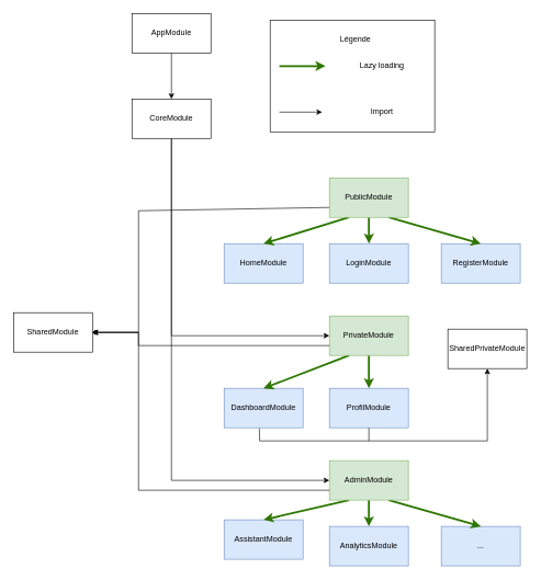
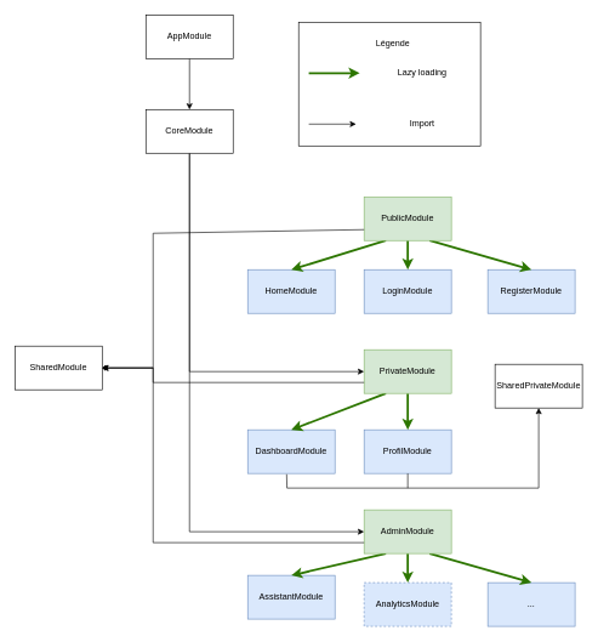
  <mxCell id="0" />
  <mxCell id="1" parent="0" />
  <mxCell id="2" value="HomeModule" style="rounded=0;whiteSpace=wrap;html=1;fillColor=#dae8fc;strokeColor=#6c8ebf;" parent="1" vertex="1"><mxGeometry x="340" y="370" width="120" height="60" as="geometry" /></mxCell>
  <mxCell id="3" value="LoginModule" style="rounded=0;whiteSpace=wrap;html=1;fillColor=#dae8fc;strokeColor=#6c8ebf;" parent="1" vertex="1"><mxGeometry x="500" y="370" width="120" height="60" as="geometry" /></mxCell>
  <mxCell id="4" value="RegisterModule" style="rounded=0;whiteSpace=wrap;html=1;fillColor=#dae8fc;strokeColor=#6c8ebf;" parent="1" vertex="1"><mxGeometry x="670" y="370" width="120" height="60" as="geometry" /></mxCell>
  <mxCell id="5" value="DashboardModule" style="rounded=0;whiteSpace=wrap;html=1;fillColor=#dae8fc;strokeColor=#6c8ebf;" parent="1" vertex="1"><mxGeometry x="340" y="590" width="120" height="60" as="geometry" /></mxCell>
  <mxCell id="6" value="ProfilModule" style="rounded=0;whiteSpace=wrap;html=1;fillColor=#dae8fc;strokeColor=#6c8ebf;" parent="1" vertex="1"><mxGeometry x="500" y="590" width="120" height="60" as="geometry" /></mxCell>
  <mxCell id="7" value="SharedPrivateModule" style="rounded=0;whiteSpace=wrap;html=1;" parent="1" vertex="1"><mxGeometry x="680" y="500" width="120" height="60" as="geometry" /></mxCell>
  <mxCell id="8" value="AssistantModule" style="rounded=0;whiteSpace=wrap;html=1;fillColor=#dae8fc;strokeColor=#6c8ebf;" parent="1" vertex="1"><mxGeometry x="340" y="790" width="120" height="60" as="geometry" /></mxCell>
- <mxCell id="9" value="AnalyticsModule" style="rounded=0;whiteSpace=wrap;html=1;fillColor=#dae8fc;strokeColor=#6c8ebf;" parent="1" vertex="1"><mxGeometry x="500" y="800" width="120" height="60" as="geometry" /></mxCell>
+ <mxCell id="9" value="AnalyticsModule" style="rounded=0;whiteSpace=wrap;html=1;fillColor=#dae8fc;strokeColor=#6c8ebf;dashed=1;" parent="1" vertex="1"><mxGeometry x="500" y="800" width="120" height="60" as="geometry" /></mxCell>
  <mxCell id="10" value="..." style="rounded=0;whiteSpace=wrap;html=1;fillColor=#dae8fc;strokeColor=#6c8ebf;" parent="1" vertex="1"><mxGeometry x="670" y="800" width="120" height="60" as="geometry" /></mxCell>
  <mxCell id="11" value="" style="endArrow=classic;html=1;rounded=0;exitX=0.5;exitY=1;exitDx=0;exitDy=0;entryX=0.5;entryY=0;entryDx=0;entryDy=0;" parent="1" source="25" target="26" edge="1"><mxGeometry width="50" height="50" relative="1" as="geometry"><mxPoint x="260" y="80" as="sourcePoint" /><mxPoint x="260" y="140" as="targetPoint" /></mxGeometry></mxCell>
  <mxCell id="12" value="" style="endArrow=classic;html=1;rounded=0;exitX=0.5;exitY=1;exitDx=0;exitDy=0;entryX=0;entryY=0.5;entryDx=0;entryDy=0;" parent="1" source="26" target="28" edge="1"><mxGeometry width="50" height="50" relative="1" as="geometry"><mxPoint x="260" y="220" as="sourcePoint" /><mxPoint x="520" y="505" as="targetPoint" /><Array as="points"><mxPoint x="260" y="510" /></Array></mxGeometry></mxCell>
  <mxCell id="13" value="" style="endArrow=classic;html=1;rounded=0;exitX=0.5;exitY=1;exitDx=0;exitDy=0;entryX=0;entryY=0.5;entryDx=0;entryDy=0;" parent="1" source="26" target="29" edge="1"><mxGeometry width="50" height="50" relative="1" as="geometry"><mxPoint x="260" y="220" as="sourcePoint" /><mxPoint x="520" y="720" as="targetPoint" /><Array as="points"><mxPoint x="260" y="730" /></Array></mxGeometry></mxCell>
  <mxCell id="14" value="" style="endArrow=classic;html=1;rounded=0;exitX=0.25;exitY=1;exitDx=0;exitDy=0;entryX=0.5;entryY=0;entryDx=0;entryDy=0;fillColor=#60a917;strokeColor=#2D7600;strokeWidth=3;" parent="1" source="24" target="2" edge="1"><mxGeometry width="50" height="50" relative="1" as="geometry"><mxPoint x="540" y="330" as="sourcePoint" /><mxPoint x="460" y="430" as="targetPoint" /></mxGeometry></mxCell>
  <mxCell id="15" value="" style="endArrow=classic;html=1;rounded=0;fillColor=#60a917;strokeColor=#2D7600;strokeWidth=3;exitX=0.5;exitY=1;exitDx=0;exitDy=0;" parent="1" source="24" target="3" edge="1"><mxGeometry width="50" height="50" relative="1" as="geometry"><mxPoint x="570" y="360" as="sourcePoint" /><mxPoint x="410" y="380" as="targetPoint" /></mxGeometry></mxCell>
  <mxCell id="16" value="" style="endArrow=classic;html=1;rounded=0;exitX=0.75;exitY=1;exitDx=0;exitDy=0;entryX=0.5;entryY=0;entryDx=0;entryDy=0;fillColor=#60a917;strokeColor=#2D7600;strokeWidth=3;" parent="1" source="24" target="4" edge="1"><mxGeometry width="50" height="50" relative="1" as="geometry"><mxPoint x="580" y="330" as="sourcePoint" /><mxPoint x="420" y="390" as="targetPoint" /></mxGeometry></mxCell>
  <mxCell id="17" value="" style="endArrow=classic;html=1;rounded=0;exitX=0.25;exitY=1;exitDx=0;exitDy=0;entryX=0.5;entryY=0;entryDx=0;entryDy=0;fillColor=#60a917;strokeColor=#2D7600;strokeWidth=3;exitPerimeter=0;" parent="1" source="28" target="5" edge="1"><mxGeometry width="50" height="50" relative="1" as="geometry"><mxPoint x="540" y="545" as="sourcePoint" /><mxPoint x="410" y="380" as="targetPoint" /><Array as="points" /></mxGeometry></mxCell>
  <mxCell id="18" value="" style="endArrow=classic;html=1;rounded=0;exitX=0.5;exitY=1;exitDx=0;exitDy=0;fillColor=#60a917;strokeColor=#2D7600;strokeWidth=3;" parent="1" source="28" target="6" edge="1"><mxGeometry width="50" height="50" relative="1" as="geometry"><mxPoint x="560" y="545" as="sourcePoint" /><mxPoint x="410" y="600" as="targetPoint" /><Array as="points" /></mxGeometry></mxCell>
  <mxCell id="19" value="" style="endArrow=classic;html=1;rounded=0;exitX=0.25;exitY=1;exitDx=0;exitDy=0;entryX=0.5;entryY=0;entryDx=0;entryDy=0;fillColor=#60a917;strokeColor=#2D7600;strokeWidth=3;" parent="1" source="29" target="8" edge="1"><mxGeometry width="50" height="50" relative="1" as="geometry"><mxPoint x="540" y="760" as="sourcePoint" /><mxPoint x="350" y="795" as="targetPoint" /><Array as="points" /></mxGeometry></mxCell>
  <mxCell id="20" value="" style="endArrow=classic;html=1;rounded=0;exitX=0.5;exitY=1;exitDx=0;exitDy=0;entryX=0.5;entryY=0;entryDx=0;entryDy=0;fillColor=#60a917;strokeColor=#2D7600;strokeWidth=3;" parent="1" source="29" target="9" edge="1"><mxGeometry width="50" height="50" relative="1" as="geometry"><mxPoint x="560" y="760" as="sourcePoint" /><mxPoint x="410" y="820" as="targetPoint" /><Array as="points" /></mxGeometry></mxCell>
  <mxCell id="21" value="" style="endArrow=classic;html=1;rounded=0;exitX=0.75;exitY=1;exitDx=0;exitDy=0;entryX=0.5;entryY=0;entryDx=0;entryDy=0;fillColor=#60a917;strokeColor=#2D7600;strokeWidth=3;" parent="1" source="29" target="10" edge="1"><mxGeometry width="50" height="50" relative="1" as="geometry"><mxPoint x="580" y="760" as="sourcePoint" /><mxPoint x="420" y="830" as="targetPoint" /><Array as="points" /></mxGeometry></mxCell>
  <mxCell id="22" value="" style="endArrow=classic;html=1;rounded=0;strokeWidth=1;entryX=0.5;entryY=1;entryDx=0;entryDy=0;exitX=0.446;exitY=1.018;exitDx=0;exitDy=0;exitPerimeter=0;" parent="1" source="5" target="7" edge="1"><mxGeometry width="50" height="50" relative="1" as="geometry"><mxPoint x="410" y="480" as="sourcePoint" /><mxPoint x="460" y="430" as="targetPoint" /><Array as="points"><mxPoint x="394" y="670" /><mxPoint x="740" y="670" /></Array></mxGeometry></mxCell>
  <mxCell id="23" value="" style="endArrow=none;html=1;rounded=0;strokeWidth=1;entryX=0.5;entryY=1;entryDx=0;entryDy=0;" parent="1" target="6" edge="1"><mxGeometry width="50" height="50" relative="1" as="geometry"><mxPoint x="560" y="670" as="sourcePoint" /><mxPoint x="460" y="430" as="targetPoint" /></mxGeometry></mxCell>
  <mxCell id="24" value="PublicModule" style="rounded=0;whiteSpace=wrap;html=1;fillColor=#d5e8d4;strokeColor=#82b366;" parent="1" vertex="1"><mxGeometry x="500" y="270" width="120" height="60" as="geometry" /></mxCell>
  <mxCell id="25" value="AppModule" style="rounded=0;whiteSpace=wrap;html=1;" parent="1" vertex="1"><mxGeometry x="200" y="20" width="120" height="60" as="geometry" /></mxCell>
  <mxCell id="26" value="CoreModule" style="rounded=0;whiteSpace=wrap;html=1;" parent="1" vertex="1"><mxGeometry x="200" y="150" width="120" height="60" as="geometry" /></mxCell>
  <mxCell id="27" value="SharedModule" style="rounded=0;whiteSpace=wrap;html=1;" parent="1" vertex="1"><mxGeometry x="20" y="475" width="120" height="60" as="geometry" /></mxCell>
  <mxCell id="28" value="PrivateModule" style="rounded=0;whiteSpace=wrap;html=1;fillColor=#d5e8d4;strokeColor=#82b366;" parent="1" vertex="1"><mxGeometry x="500" y="480" width="120" height="60" as="geometry" /></mxCell>
  <mxCell id="29" value="AdminModule" style="rounded=0;whiteSpace=wrap;html=1;fillColor=#d5e8d4;strokeColor=#82b366;" parent="1" vertex="1"><mxGeometry x="500" y="700" width="120" height="60" as="geometry" /></mxCell>
  <mxCell id="30" value="" style="endArrow=classic;html=1;rounded=0;strokeWidth=1;entryX=1;entryY=0.5;entryDx=0;entryDy=0;exitX=0;exitY=0.75;exitDx=0;exitDy=0;" parent="1" source="24" target="27" edge="1"><mxGeometry width="50" height="50" relative="1" as="geometry"><mxPoint x="410" y="480" as="sourcePoint" /><mxPoint x="460" y="430" as="targetPoint" /><Array as="points"><mxPoint x="210" y="320" /><mxPoint x="210" y="505" /></Array></mxGeometry></mxCell>
  <mxCell id="31" value="" style="endArrow=classic;html=1;rounded=0;strokeWidth=1;exitX=0;exitY=0.75;exitDx=0;exitDy=0;entryX=1;entryY=0.5;entryDx=0;entryDy=0;" parent="1" source="28" target="27" edge="1"><mxGeometry width="50" height="50" relative="1" as="geometry"><mxPoint x="410" y="480" as="sourcePoint" /><mxPoint x="460" y="430" as="targetPoint" /><Array as="points"><mxPoint x="210" y="525" /><mxPoint x="210" y="505" /></Array></mxGeometry></mxCell>
  <mxCell id="32" value="" style="endArrow=diamond;html=1;rounded=0;strokeWidth=1;entryX=1;entryY=0.5;entryDx=0;entryDy=0;exitX=0;exitY=0.75;exitDx=0;exitDy=0;" parent="1" source="29" target="27" edge="1"><mxGeometry width="50" height="50" relative="1" as="geometry"><mxPoint x="410" y="480" as="sourcePoint" /><mxPoint x="460" y="430" as="targetPoint" /><Array as="points"><mxPoint x="210" y="745" /><mxPoint x="210" y="505" /></Array></mxGeometry></mxCell>
  <mxCell id="33" value="" style="rounded=0;whiteSpace=wrap;html=1;" parent="1" vertex="1"><mxGeometry x="410" y="30" width="250" height="170" as="geometry" /></mxCell>
  <mxCell id="34" value="Légende" style="text;html=1;strokeColor=none;fillColor=none;align=center;verticalAlign=middle;whiteSpace=wrap;overflow=hidden;" parent="1" vertex="1"><mxGeometry x="500" y="50" width="80" height="20" as="geometry" /></mxCell>
  <mxCell id="35" value="" style="endArrow=classic;html=1;rounded=0;fillColor=#60a917;strokeColor=#2D7600;strokeWidth=3;" parent="1" edge="1"><mxGeometry width="50" height="50" relative="1" as="geometry"><mxPoint x="424" y="100" as="sourcePoint" /><mxPoint x="494" y="100" as="targetPoint" /></mxGeometry></mxCell>
  <mxCell id="36" value="" style="endArrow=classic;html=1;rounded=0;strokeWidth=1;" parent="1" edge="1"><mxGeometry width="50" height="50" relative="1" as="geometry"><mxPoint x="424" y="170" as="sourcePoint" /><mxPoint x="489" y="170" as="targetPoint" /></mxGeometry></mxCell>
  <mxCell id="37" value="Lazy loading" style="text;html=1;strokeColor=none;fillColor=none;align=center;verticalAlign=middle;whiteSpace=wrap;overflow=hidden;" parent="1" vertex="1"><mxGeometry x="540" y="90" width="80" height="20" as="geometry" /></mxCell>
  <mxCell id="38" value="Import" style="text;html=1;strokeColor=none;fillColor=none;align=center;verticalAlign=middle;whiteSpace=wrap;overflow=hidden;" parent="1" vertex="1"><mxGeometry x="540" y="160" width="80" height="20" as="geometry" /></mxCell>
